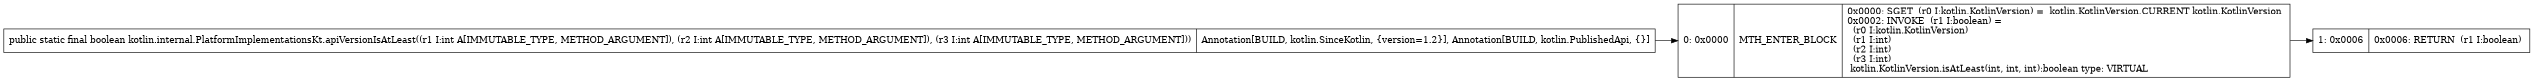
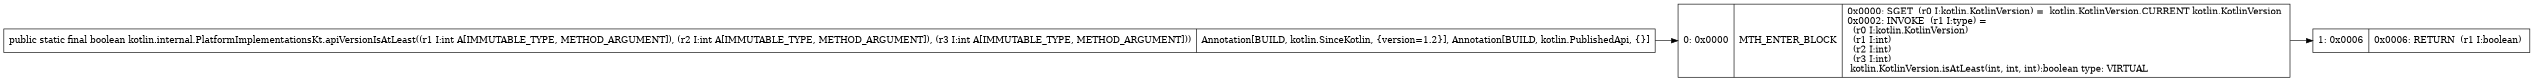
  digraph {
    rankdir=LR
    node [shape=record]
-   n1 [label="{0\:\ 0x0000|MTH_ENTER_BLOCK\l|0x0000: SGET  (r0 I:kotlin.KotlinVersion) =  kotlin.KotlinVersion.CURRENT kotlin.KotlinVersion \l0x0002: INVOKE  (r1 I:boolean) = \l  (r0 I:kotlin.KotlinVersion)\l  (r1 I:int)\l  (r2 I:int)\l  (r3 I:int)\l kotlin.KotlinVersion.isAtLeast(int, int, int):boolean type: VIRTUAL \l}"]
+   n1 [label="{0\:\ 0x0000|MTH_ENTER_BLOCK\l|0x0000: SGET  (r0 I:kotlin.KotlinVersion) =  kotlin.KotlinVersion.CURRENT kotlin.KotlinVersion \l0x0002: INVOKE  (r1 I:type) = \l  (r0 I:kotlin.KotlinVersion)\l  (r1 I:int)\l  (r2 I:int)\l  (r3 I:int)\l kotlin.KotlinVersion.isAtLeast(int, int, int):boolean type: VIRTUAL \l}"]
    n2 [label="{1\:\ 0x0006|0x0006: RETURN  (r1 I:boolean) \l}"]
    n3 [label="{public static final boolean kotlin.internal.PlatformImplementationsKt.apiVersionIsAtLeast((r1 I:int A[IMMUTABLE_TYPE, METHOD_ARGUMENT]), (r2 I:int A[IMMUTABLE_TYPE, METHOD_ARGUMENT]), (r3 I:int A[IMMUTABLE_TYPE, METHOD_ARGUMENT]))  | Annotation[BUILD, kotlin.SinceKotlin, \{version=1.2\}], Annotation[BUILD, kotlin.PublishedApi, \{\}]\l}"]
    n1 -> n2
    n3 -> n1
  }
